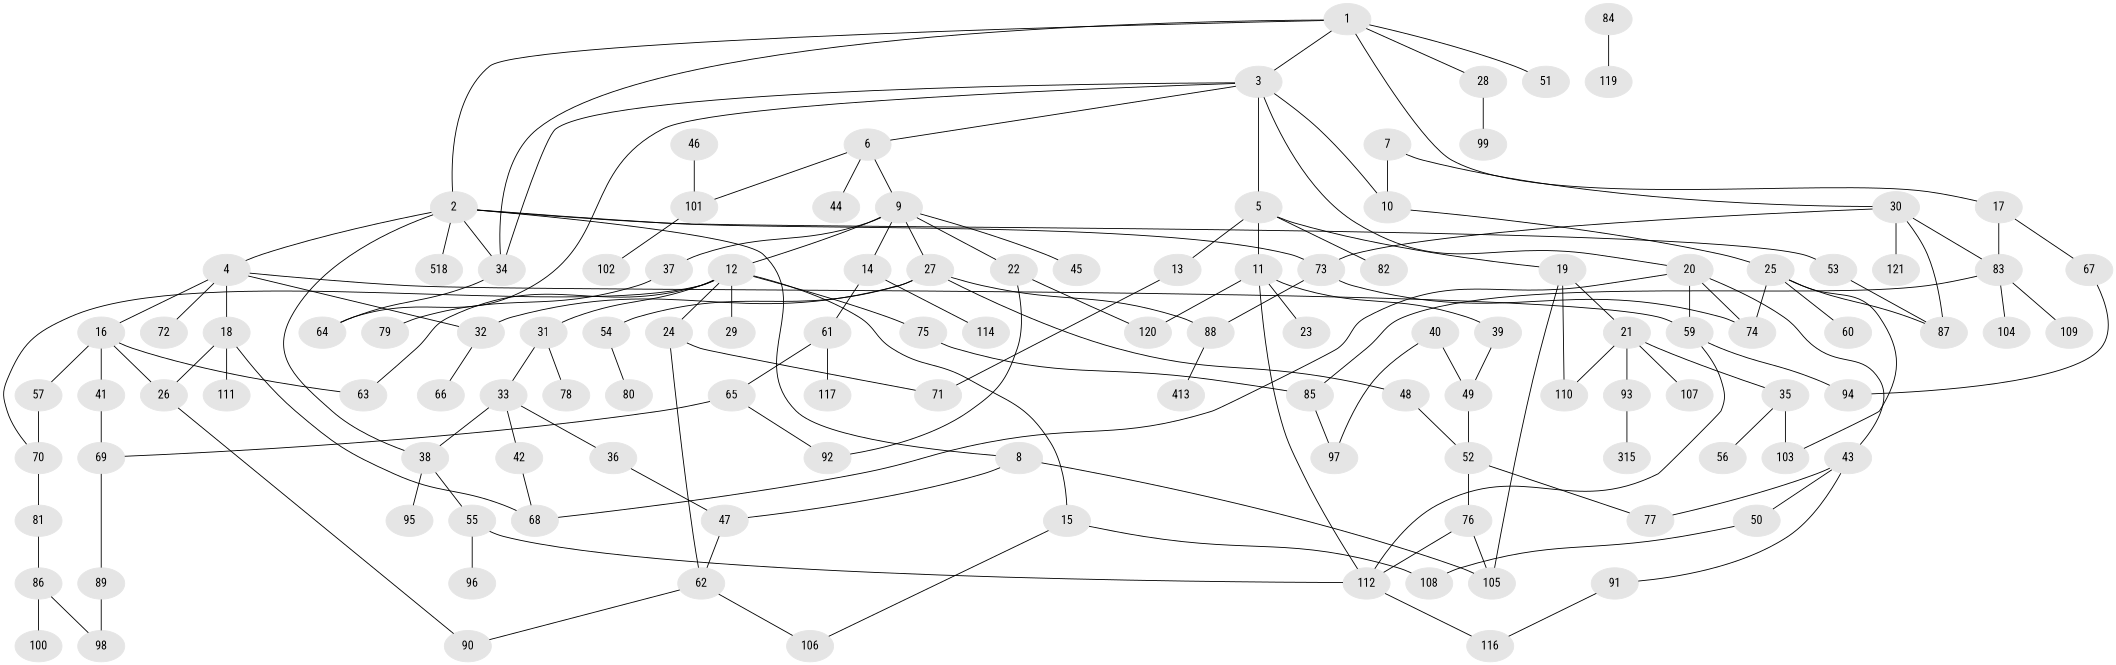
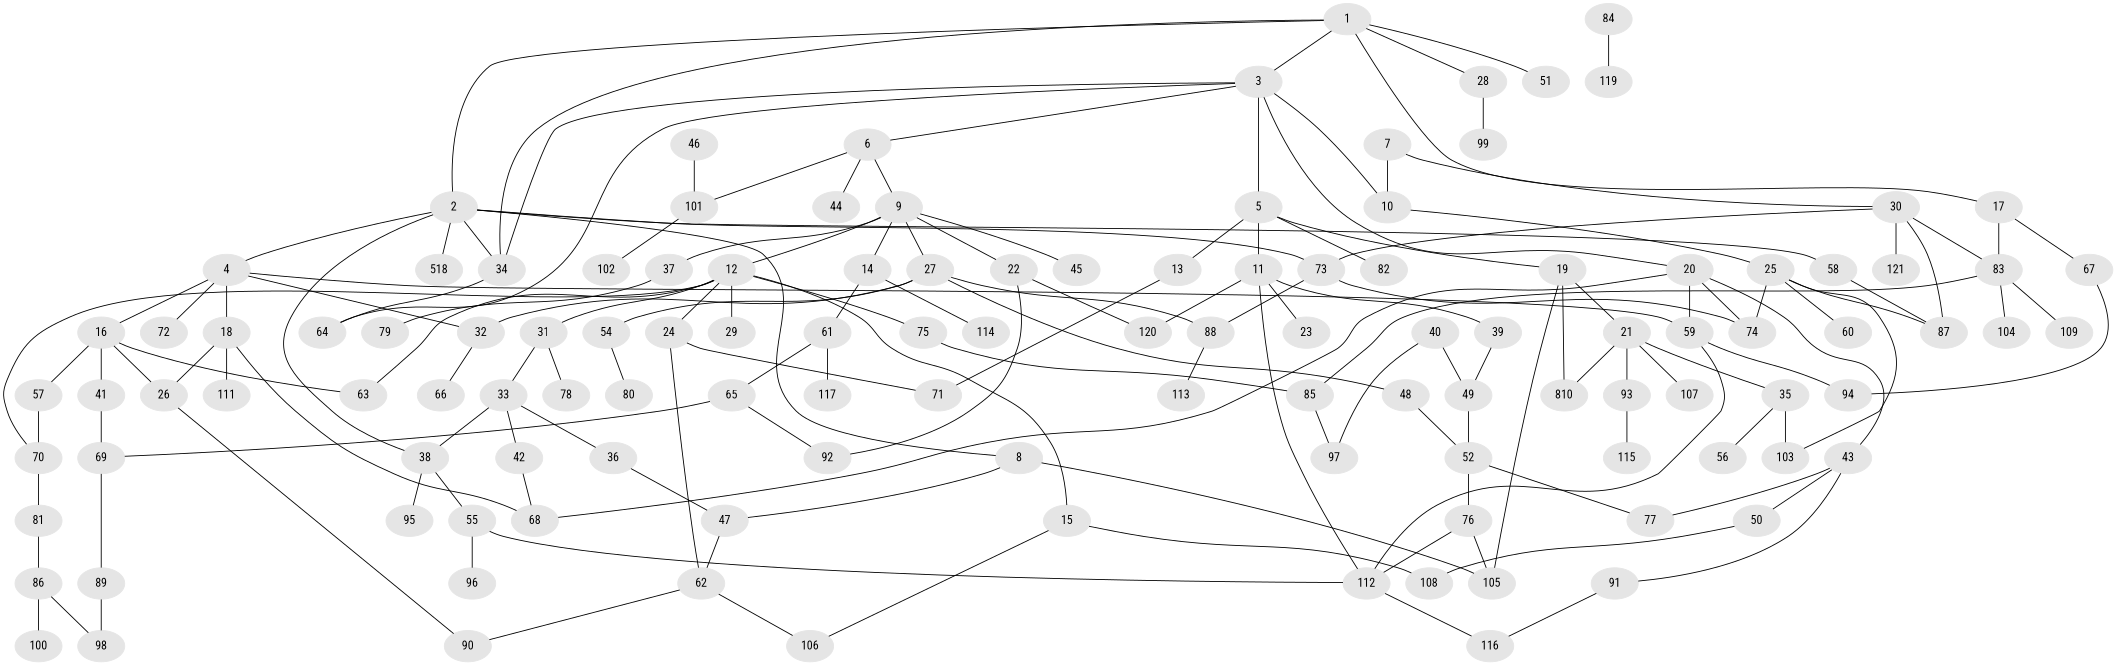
  graph {
    fontname="Roboto Condensed"
    node [color=gray90 fontname="Roboto Condensed" style=filled]
    edge [fontname="Roboto Condensed"]
    1
    2
    3
    17
    28
    34
    51
    4
    8
    38
-   53
+   53 [label=58]
    73
    n13 [label=518]
    5
    6
    20
    64
    10
    67
    83
    99
    16
    18
    32
    59
    72
    47
    105
    55
    95
    87
    74
    88
    11
    13
    19
    82
    9
    44
    101
    7
    30
    68
    43
    63
    26
    41
    57
    111
    66
    112
    94
    23
    39
    120
    71
    21
-   110
+   110 [label=810]
    12
    14
    22
    27
    37
    45
    102
    25
    121
    62
    15
    24
    29
    31
    70
    75
    61
    114
    92
    48
    54
    79
    60
    103
    49
    116
    106
    108
    33
    78
    81
    85
    65
    117
    90
    69
    104
    109
    46
    35
    93
    107
    50
    77
    91
    56
    40
    97
-   115 [label=315]
+   115
    52
    80
-   113 [label=413]
+   113
    36
    42
    96
    89
    76
    84
    119
    98
    86
    100
    1 -- 2
    1 -- 3
    1 -- 17
    1 -- 28
    1 -- 34
    1 -- 51
    2 -- 34
    2 -- 4
    2 -- 8
    2 -- 38
    2 -- 53
    2 -- 73
    2 -- n13
    3 -- 34
    3 -- 5
    3 -- 6
    3 -- 20
    3 -- 64
    3 -- 10
    17 -- 67
    17 -- 83
    28 -- 99
    34 -- 64
    4 -- 16
    4 -- 18
    4 -- 32
    4 -- 59
    4 -- 72
    8 -- 47
    8 -- 105
    38 -- 55
    38 -- 95
    53 -- 87
    73 -- 74
    73 -- 88
    5 -- 11
    5 -- 13
    5 -- 19
    5 -- 82
    6 -- 9
    6 -- 44
    6 -- 101
    20 -- 59
    20 -- 74
    20 -- 68
    20 -- 43
    10 -- 25
    67 -- 94
    83 -- 85
    83 -- 104
    83 -- 109
    16 -- 63
    16 -- 26
    16 -- 41
    16 -- 57
    18 -- 68
    18 -- 26
    18 -- 111
    32 -- 66
    59 -- 112
    59 -- 94
    47 -- 62
    55 -- 112
    55 -- 96
    88 -- 113
    11 -- 112
    11 -- 23
    11 -- 39
    11 -- 120
    13 -- 71
    19 -- 105
    19 -- 21
    19 -- 110
    9 -- 12
    9 -- 14
    9 -- 22
    9 -- 27
    9 -- 37
    9 -- 45
    101 -- 102
    7 -- 10
    7 -- 30
    30 -- 73
    30 -- 83
    30 -- 87
    30 -- 121
    43 -- 50
    43 -- 77
    43 -- 91
    26 -- 90
    41 -- 69
    57 -- 70
    112 -- 116
    39 -- 49
    21 -- 110
    21 -- 35
    21 -- 93
    21 -- 107
    12 -- 63
    12 -- 15
    12 -- 24
    12 -- 29
    12 -- 31
    12 -- 70
    12 -- 75
    14 -- 61
    14 -- 114
    22 -- 120
    22 -- 92
    27 -- 32
    27 -- 88
    27 -- 48
    27 -- 54
    37 -- 79
    25 -- 87
    25 -- 74
    25 -- 60
    25 -- 103
    62 -- 106
    62 -- 90
    15 -- 106
    15 -- 108
    24 -- 71
    24 -- 62
    31 -- 33
    31 -- 78
    70 -- 81
    75 -- 85
    61 -- 65
    61 -- 117
    48 -- 52
    54 -- 80
    49 -- 52
    33 -- 38
    33 -- 36
    33 -- 42
    81 -- 86
    85 -- 97
    65 -- 92
    65 -- 69
    69 -- 89
    46 -- 101
    35 -- 103
    35 -- 56
    93 -- 115
    50 -- 108
    91 -- 116
    40 -- 49
    40 -- 97
    52 -- 77
    52 -- 76
    36 -- 47
    42 -- 68
    89 -- 98
    76 -- 105
    76 -- 112
    84 -- 119
    86 -- 98
    86 -- 100
  }
